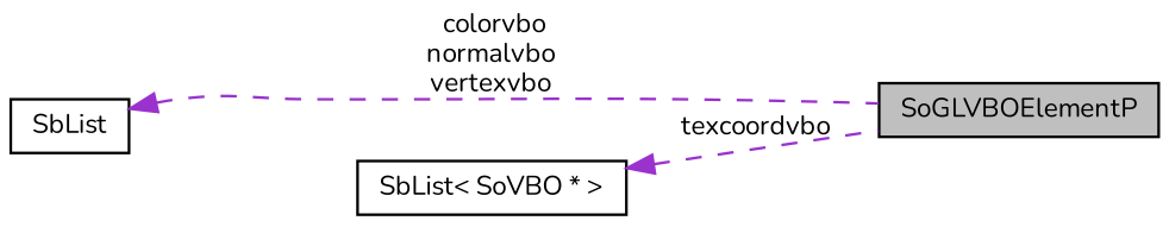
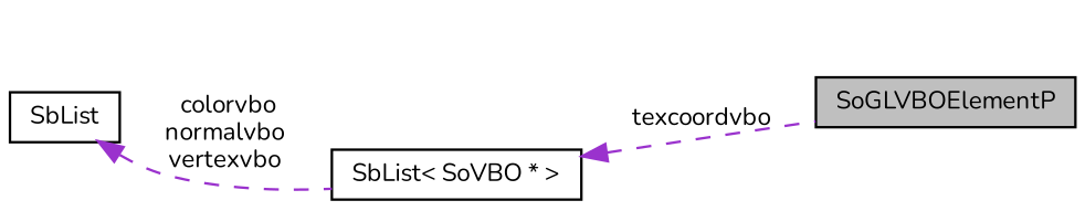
  digraph {
    fontname=Nunito
    rankdir=LR
    node [color=black fillcolor=white fontname=Nunito fontsize=10 shape=record style=filled]
    edge [color=darkorchid3 dir=back fontname=Nunito fontsize=10 labelfontname=Helvetica labelfontsize=10 style=dashed]
    n1 [fillcolor=grey75 fontcolor=black height=0.2 label=SoGLVBOElementP width=0.4]
    n2 [height=0.2 label=SbList width=0.4]
    n3 [height=0.2 label="SbList\< SoVBO * \>" width=0.4]
-   n2 -> n1 [label=" colorvbo\nnormalvbo\nvertexvbo"]
+   n2 -> n3 [label=" colorvbo\nnormalvbo\nvertexvbo"]
    n3 -> n1 [label=" texcoordvbo"]
  }
